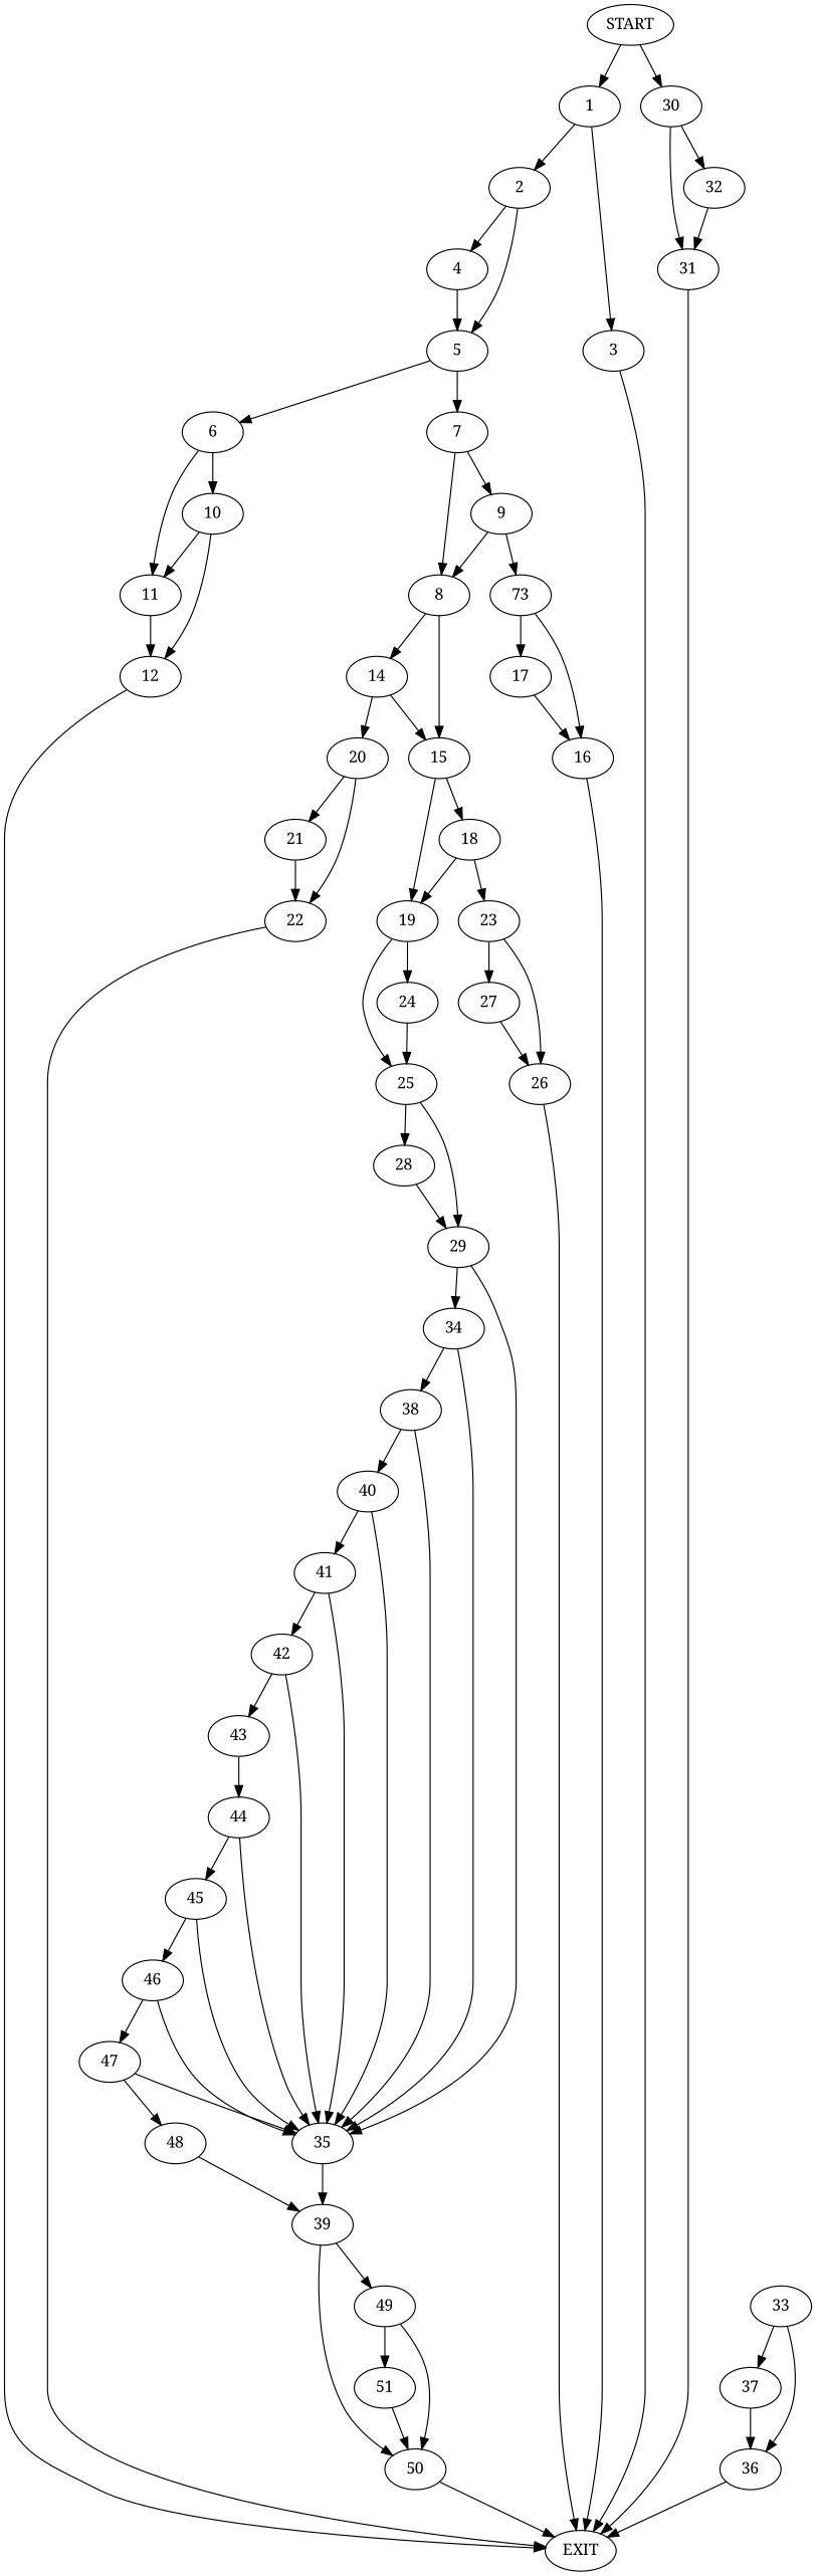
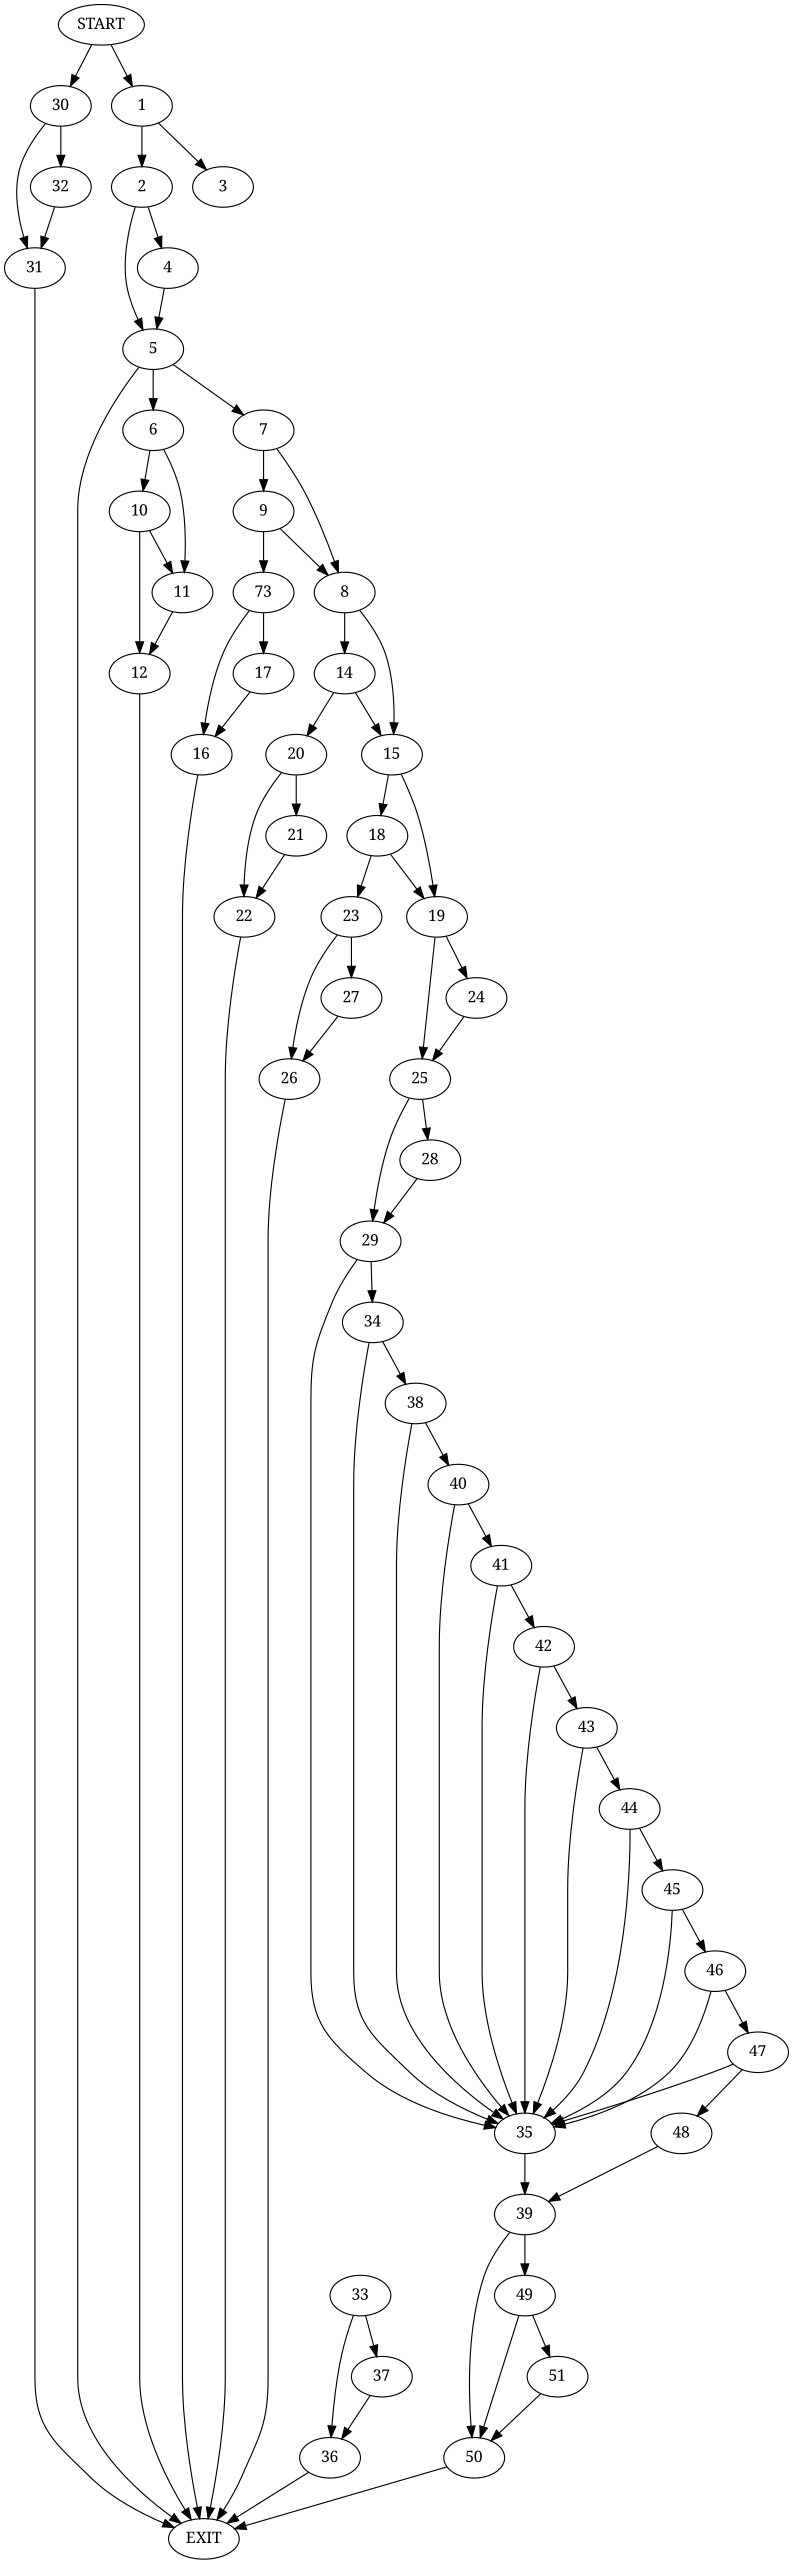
  digraph {
    fontname="Noto Serif"
    node [fontname="Noto Serif"]
    edge [fontname="Noto Serif"]
    n1 [label=START]
    1
    30
    2
    3
    31
    32
    n8 [label=EXIT]
    4
    5
    6
    7
    10
    11
    8
    9
    12
    14
    15
    n20 [label=73]
    20
    18
    19
    16
    17
    21
    22
    23
    24
    25
    26
    27
    28
    29
    34
    35
    33
    36
    37
    38
    39
    40
    49
    50
    41
    51
    42
    43
    44
    45
    46
    47
    48
    n1 -> 1
    n1 -> 30
    1 -> 2
    1 -> 3
    30 -> 31
    30 -> 32
    2 -> 4
    2 -> 5
-   3 -> n8
+   5 -> n8
    31 -> n8
    32 -> 31
    4 -> 5
    5 -> 6
    5 -> 7
    6 -> 10
    6 -> 11
    7 -> 8
    7 -> 9
    10 -> 11
    10 -> 12
    11 -> 12
    8 -> 14
    8 -> 15
    9 -> 8
    9 -> n20
    12 -> n8
    14 -> 15
    14 -> 20
    15 -> 18
    15 -> 19
    n20 -> 16
    n20 -> 17
    20 -> 21
    20 -> 22
    18 -> 19
    18 -> 23
    19 -> 24
    19 -> 25
    16 -> n8
    17 -> 16
    21 -> 22
    22 -> n8
    23 -> 26
    23 -> 27
    24 -> 25
    25 -> 28
    25 -> 29
    26 -> n8
    27 -> 26
    28 -> 29
    29 -> 34
    29 -> 35
    34 -> 35
    34 -> 38
    35 -> 39
    33 -> 36
    33 -> 37
    36 -> n8
    37 -> 36
    38 -> 35
    38 -> 40
    39 -> 49
    39 -> 50
    40 -> 35
    40 -> 41
    49 -> 50
    49 -> 51
    50 -> n8
    41 -> 35
    41 -> 42
    51 -> 50
    42 -> 35
    42 -> 43
+   43 -> 35
    43 -> 44
    44 -> 35
    44 -> 45
    45 -> 35
    45 -> 46
    46 -> 35
    46 -> 47
    47 -> 35
    47 -> 48
    48 -> 39
  }
